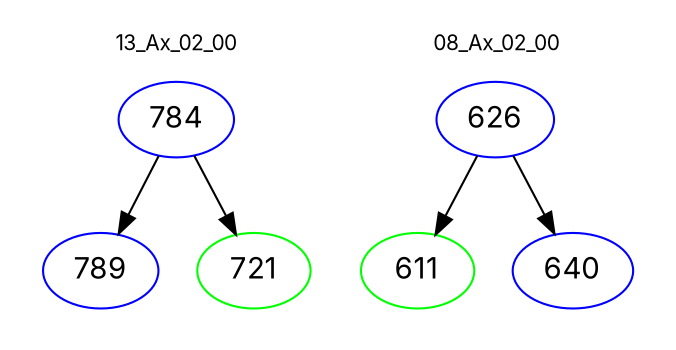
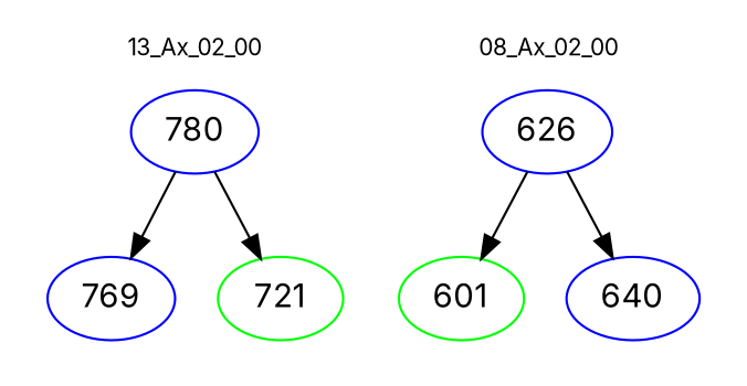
  digraph {
    fontname=Inter
    node [color=blue fontname=Inter]
    edge [color=black fontname=Inter]
-   n1 [label=784]
-   n2 [label=789]
+   n1 [label=780]
+   n2 [label=769]
    n3 [color=green label=721]
    n4 [label=626]
-   n5 [color=green label=611]
+   n5 [color=green label=601]
    n6 [label=640]
    subgraph cluster_1 {
      color=white
      fontsize=10
      label="13_Ax_02_00"
      n1
      n2
      n3
    }
    subgraph cluster_2 {
      color=white
      fontsize=10
      label="08_Ax_02_00"
      n4
      n5
      n6
    }
    n1 -> n2
    n1 -> n3
    n4 -> n5
    n4 -> n6
  }
